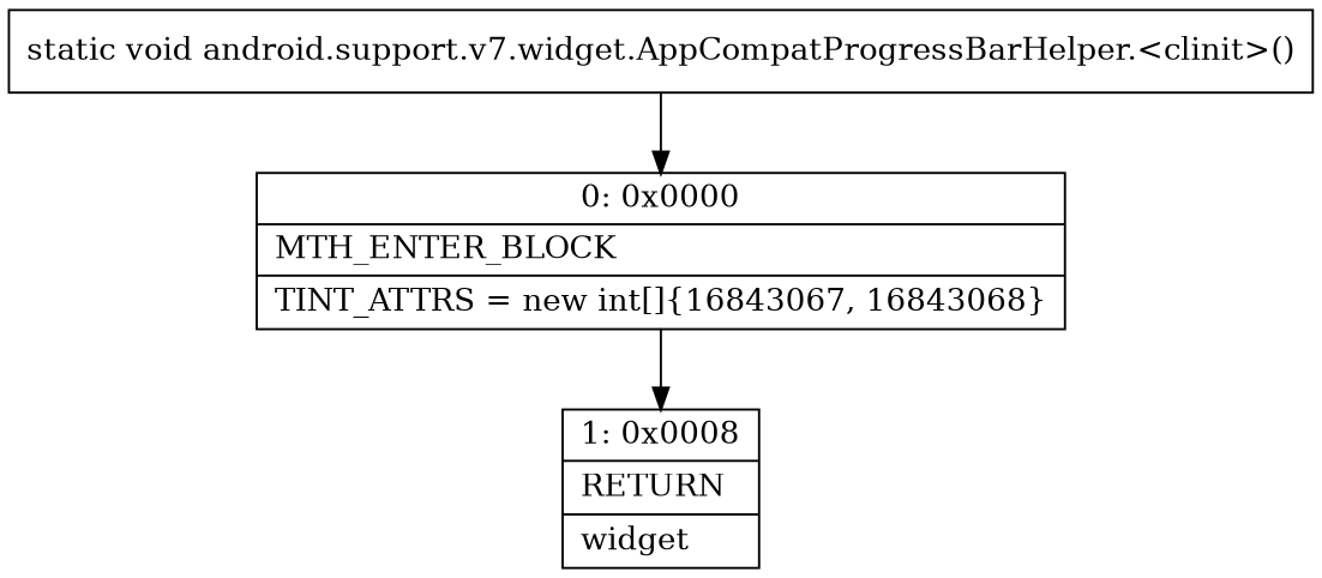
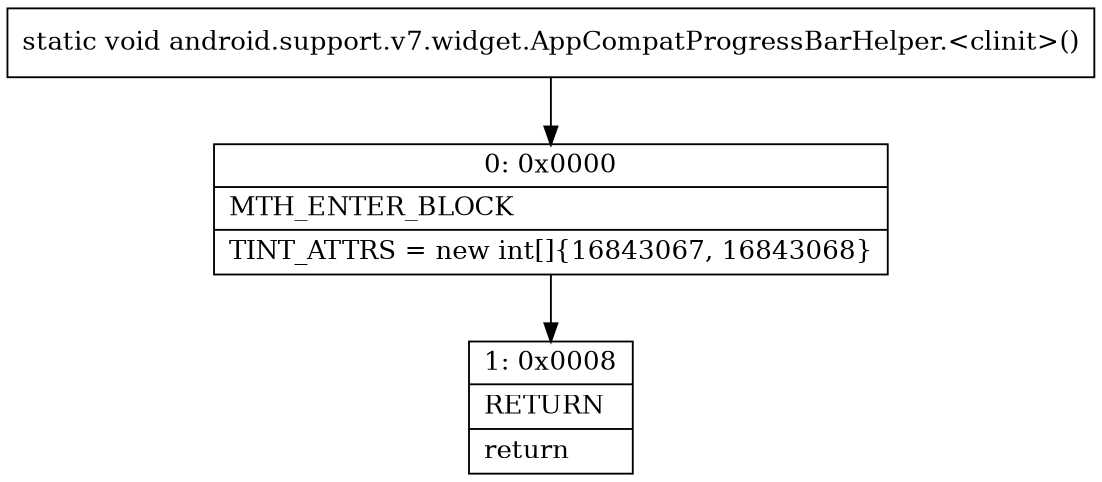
  digraph {
    node [shape=record]
    n1 [label="{0\:\ 0x0000|MTH_ENTER_BLOCK\l|TINT_ATTRS = new int[]\{16843067, 16843068\}\l}"]
-   n2 [label="{1\:\ 0x0008|RETURN\l|widget\l}"]
+   n2 [label="{1\:\ 0x0008|RETURN\l|return\l}"]
    n3 [label="{static void android.support.v7.widget.AppCompatProgressBarHelper.\<clinit\>() }"]
    n1 -> n2
    n3 -> n1
  }
